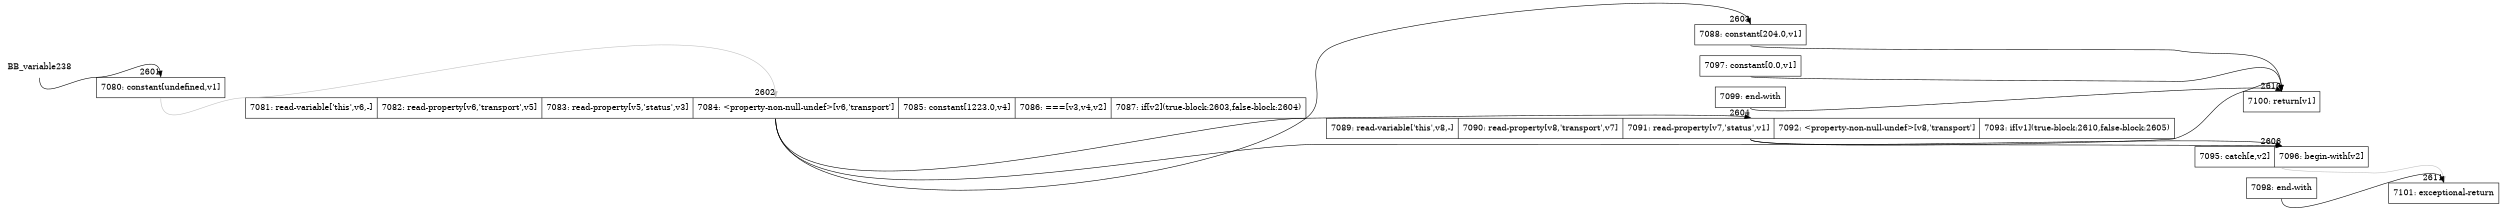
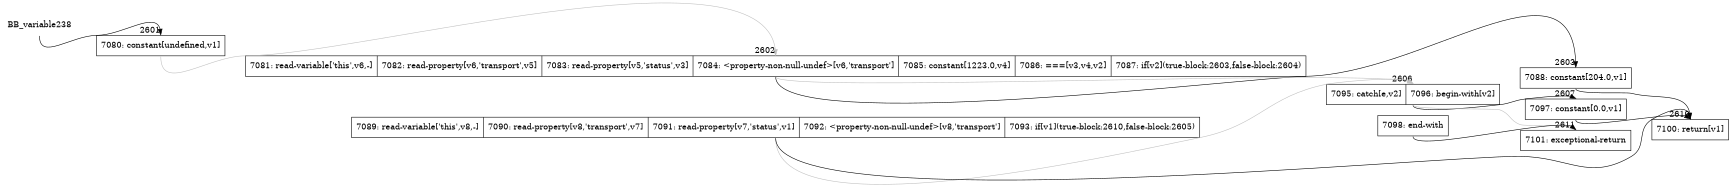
  digraph {
    rankdir=LR
    node [shape=record]
    edge [headport=n tailport=s]
    n1 [label=BB_variable238 shape=none]
    n2 [label="{7080: constant[undefined,v1]}"]
    n3 [label="{7081: read-variable['this',v6,-]|7082: read-property[v6,'transport',v5]|7083: read-property[v5,'status',v3]|7084: \<property-non-null-undef\>[v6,'transport']|7085: constant[1223.0,v4]|7086: ===[v3,v4,v2]|7087: if[v2](true-block:2603,false-block:2604)}"]
    n4 [label="{7088: constant[204.0,v1]}"]
    n5 [label="{7089: read-variable['this',v8,-]|7090: read-property[v8,'transport',v7]|7091: read-property[v7,'status',v1]|7092: \<property-non-null-undef\>[v8,'transport']|7093: if[v1](true-block:2610,false-block:2605)}"]
    n6 [label="{7095: catch[e,v2]|7096: begin-with[v2]}"]
    n7 [label="{7100: return[v1]}"]
    n8 [label="{7097: constant[0.0,v1]}"]
    n9 [label="{7101: exceptional-return}"]
    n10 [label="{7098: end-with}"]
-   n11 [label="{7099: end-with}"]
    n1 -> n2 [headlabel="    2601"]
    n2 -> n3 [color=gray headlabel="      2602"]
    n3 -> n4 [headlabel="      2603"]
-   n3 -> n5 [headlabel="      2604"]
-   n3 -> n6 [color=black headlabel="      2606"]
+   n3 -> n6 [color=gray headlabel="      2606"]
    n4 -> n7 [headlabel="      2610"]
-   n5 -> n6 [color=black]
+   n5 -> n6 [color=gray]
    n5 -> n7
+   n6 -> n8 [headlabel="      2607"]
    n6 -> n9 [color=gray headlabel="      2611"]
    n8 -> n7
    n10 -> n9
-   n11 -> n7
  }
